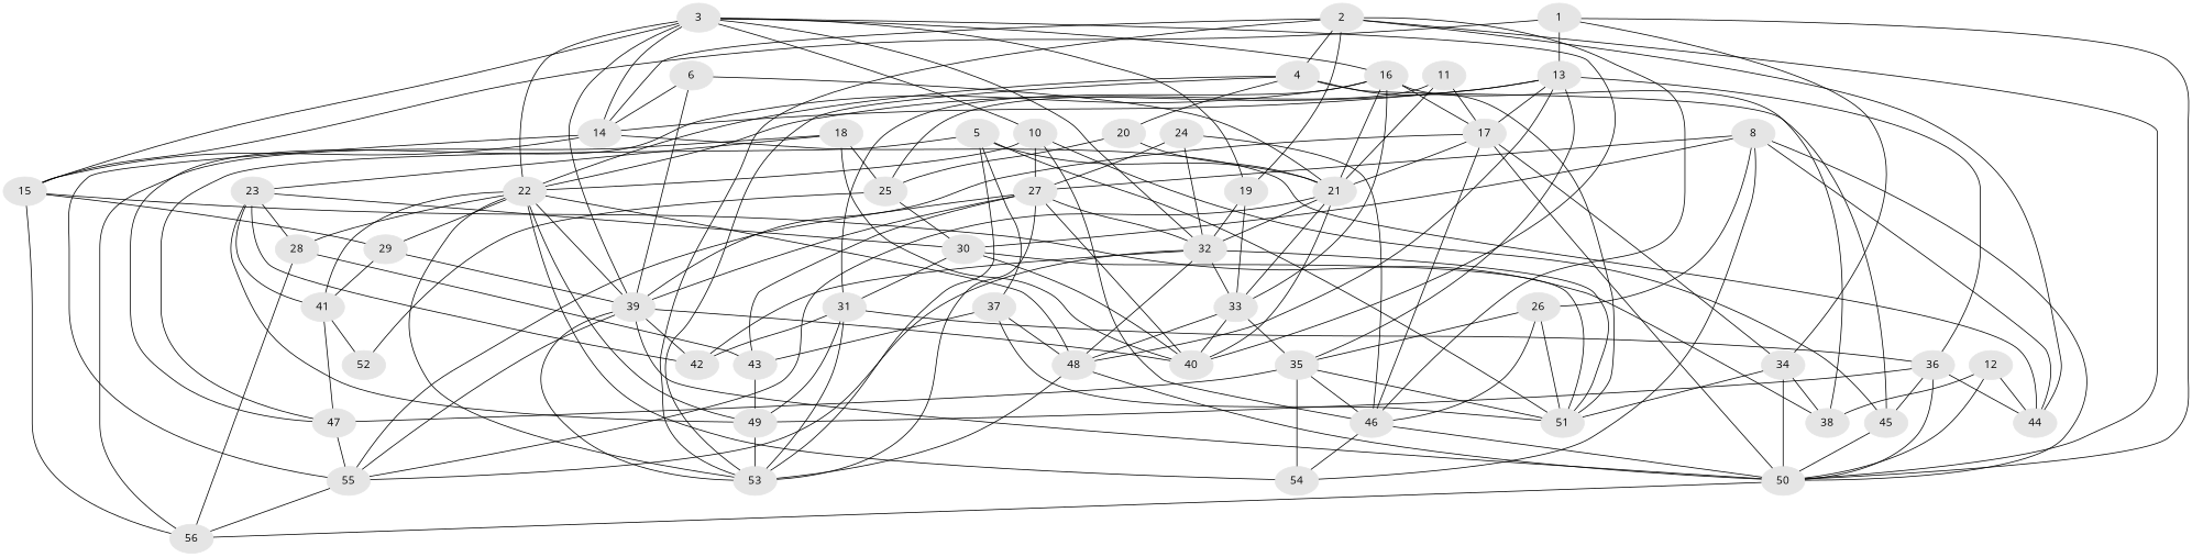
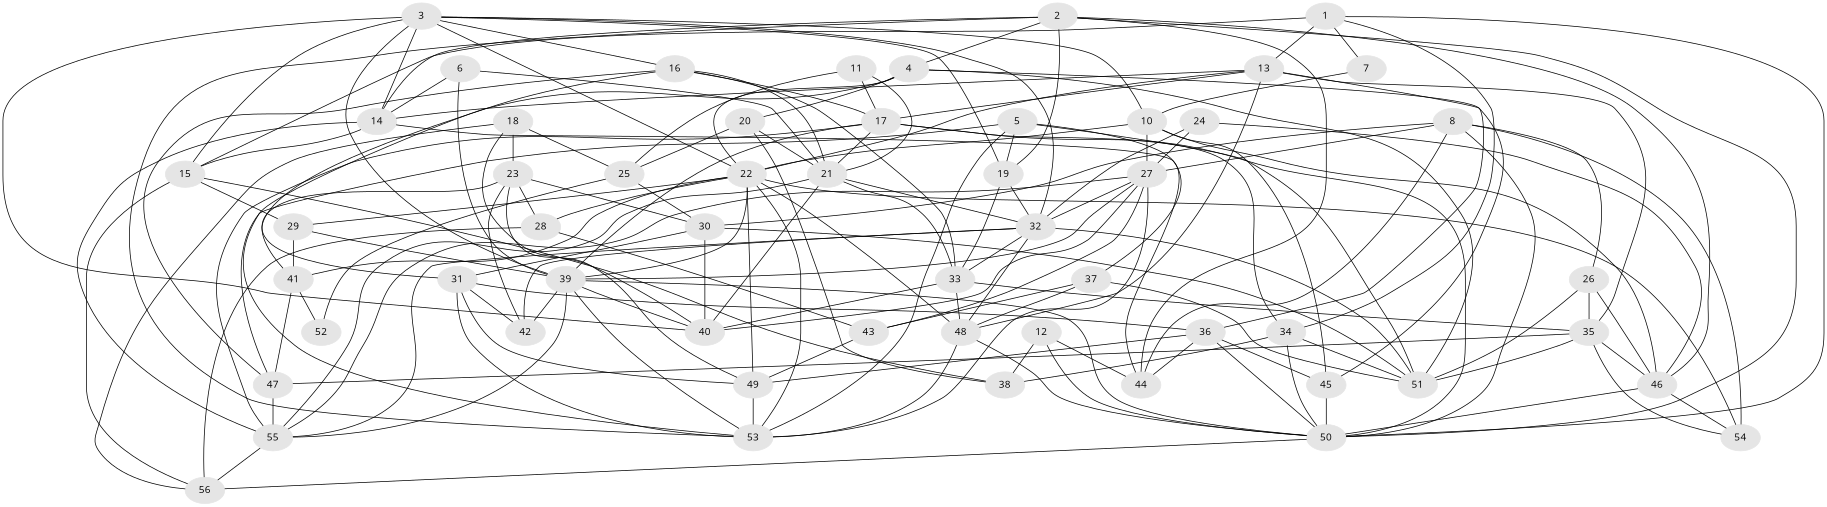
  graph {
    fontname="Open Sans"
    node [color=gray90 fontname="Open Sans" style=filled]
    edge [fontname="Open Sans" weight=1.0]
    1
+   7
    13
    15
    34
    50
    10
    14
    22
    17
    35
    36
    48
    38
    29
    56
    51
    2
    4
    19
    44
    46
    53
    20
    45
    55
    32
    33
    54
    3
    16
    39
    40
    27
    21
    47
    31
    28
    41
    49
    42
    25
    5
    37
    43
    6
    8
    26
    30
    23
    11
    52
    12
    18
    24
+   1 -- 7
    1 -- 13 [weight=2.0]
    1 -- 15
    1 -- 34
    1 -- 50
+   7 -- 10
    13 -- 14
    13 -- 22
    13 -- 17
    13 -- 35
    13 -- 36
    13 -- 48
    15 -- 38
    15 -- 29
    15 -- 56
    34 -- 50 [weight=2.0]
    34 -- 38
    34 -- 51
    50 -- 56
    10 -- 22
    10 -- 46
    10 -- 45
    10 -- 27
    14 -- 15
    14 -- 44
    14 -- 55
    22 -- 48 [weight=2.0]
    22 -- 29
    22 -- 53
    22 -- 54 [weight=2.0]
    22 -- 39
    22 -- 28 [weight=2.0]
    22 -- 41
    22 -- 49
    17 -- 34
    17 -- 50 [weight=3.0]
-   17 -- 46
+   17 -- 55
    17 -- 39
    17 -- 21
    35 -- 51
    35 -- 46
    35 -- 54
    35 -- 47
    36 -- 50
    36 -- 44
    36 -- 45
    36 -- 49
    48 -- 50
    48 -- 53
    29 -- 39
    29 -- 41
    2 -- 50
    2 -- 14
    2 -- 4
    2 -- 19
    2 -- 44
    2 -- 46
    2 -- 53
    4 -- 22
    4 -- 51
    4 -- 53
    4 -- 20
    4 -- 45
    19 -- 32
    19 -- 33 [weight=2.0]
    46 -- 50
    46 -- 54
    20 -- 21 [weight=3.0]
    20 -- 25 [weight=2.0]
    45 -- 50
    55 -- 56
    32 -- 48 [weight=2.0]
    32 -- 51
    32 -- 55
    32 -- 33
    32 -- 42 [weight=2.0]
    33 -- 35
    33 -- 48
    33 -- 40
    3 -- 15
    3 -- 10
    3 -- 14 [weight=2.0]
    3 -- 22
    3 -- 19
    3 -- 32
    3 -- 16
    3 -- 39
    3 -- 40
    16 -- 17
-   16 -- 38
+   20 -- 38
    16 -- 33
    16 -- 21
    16 -- 47
    16 -- 31
    39 -- 50
    39 -- 53
    39 -- 55
    39 -- 40
    39 -- 42
    27 -- 53
    27 -- 55
    27 -- 32
    27 -- 39
    27 -- 40
    27 -- 43
    21 -- 55
    21 -- 32
    21 -- 33
    21 -- 40
    47 -- 55 [weight=2.0]
    31 -- 36
    31 -- 53
    31 -- 49
    31 -- 42
    28 -- 56
    28 -- 43
    41 -- 47
    41 -- 52
    49 -- 53
    25 -- 30
    25 -- 52 [weight=2.0]
    5 -- 51
    5 -- 53
-   5 -- 21
+   5 -- 19
    5 -- 47
    5 -- 37
    37 -- 48 [weight=2.0]
    37 -- 51
    37 -- 43
    43 -- 49 [weight=2.0]
    6 -- 14
    6 -- 39
    6 -- 21
    8 -- 50
    8 -- 44
    8 -- 54
    8 -- 27
    8 -- 26
    8 -- 30
    26 -- 35
    26 -- 51
    26 -- 46
    30 -- 51
    30 -- 40
    30 -- 31
    23 -- 28
    23 -- 41 [weight=2.0]
    23 -- 49
    23 -- 42
    23 -- 30
    11 -- 17
    11 -- 21
    11 -- 25
    12 -- 50
    12 -- 38
    12 -- 44
    18 -- 56
    18 -- 40
    18 -- 25
    18 -- 23
    24 -- 46
    24 -- 32
    24 -- 27
  }
